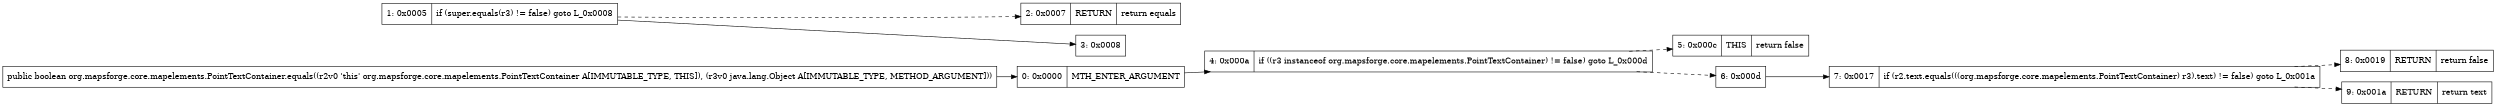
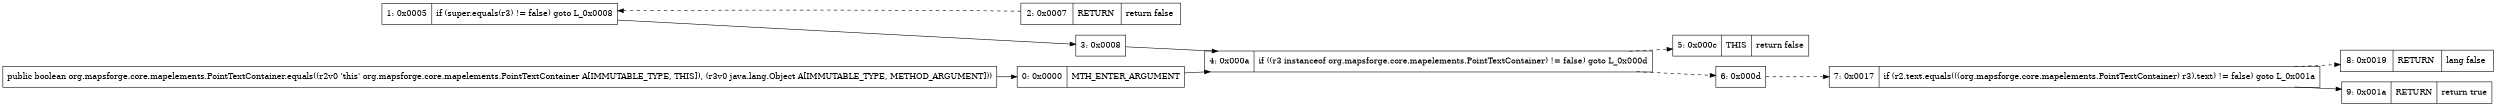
  digraph {
    rankdir=LR
    node [shape=record]
    n1 [label="{0\:\ 0x0000|MTH_ENTER_ARGUMENT\l}"]
    n2 [label="{4\:\ 0x000a|if ((r3 instanceof org.mapsforge.core.mapelements.PointTextContainer) != false) goto L_0x000d\l}"]
    n3 [label="{1\:\ 0x0005|if (super.equals(r3) != false) goto L_0x0008\l}"]
-   n4 [label="{2\:\ 0x0007|RETURN\l|return equals\l}"]
+   n4 [label="{2\:\ 0x0007|RETURN\l|return false\l}"]
    n5 [label="{3\:\ 0x0008}"]
    n6 [label="{5\:\ 0x000c|THIS\l|return false\l}"]
    n7 [label="{6\:\ 0x000d}"]
    n8 [label="{7\:\ 0x0017|if (r2.text.equals(((org.mapsforge.core.mapelements.PointTextContainer) r3).text) != false) goto L_0x001a\l}"]
-   n9 [label="{8\:\ 0x0019|RETURN\l|return false\l}"]
-   n10 [label="{9\:\ 0x001a|RETURN\l|return text\l}"]
+   n9 [label="{8\:\ 0x0019|RETURN\l|lang false\l}"]
+   n10 [label="{9\:\ 0x001a|RETURN\l|return true\l}"]
    n11 [label="{public boolean org.mapsforge.core.mapelements.PointTextContainer.equals((r2v0 'this' org.mapsforge.core.mapelements.PointTextContainer A[IMMUTABLE_TYPE, THIS]), (r3v0 java.lang.Object A[IMMUTABLE_TYPE, METHOD_ARGUMENT])) }"]
    n1 -> n2
    n2 -> n6 [style=dashed]
    n2 -> n7 [style=dashed]
-   n3 -> n4 [style=dashed]
+   n4 -> n3 [style=dashed]
    n3 -> n5
-   n7 -> n8
+   n5 -> n2
+   n7 -> n8 [style=dashed]
    n8 -> n9 [style=dashed]
-   n8 -> n10 [style=dashed]
+   n8 -> n10
    n11 -> n1
  }
